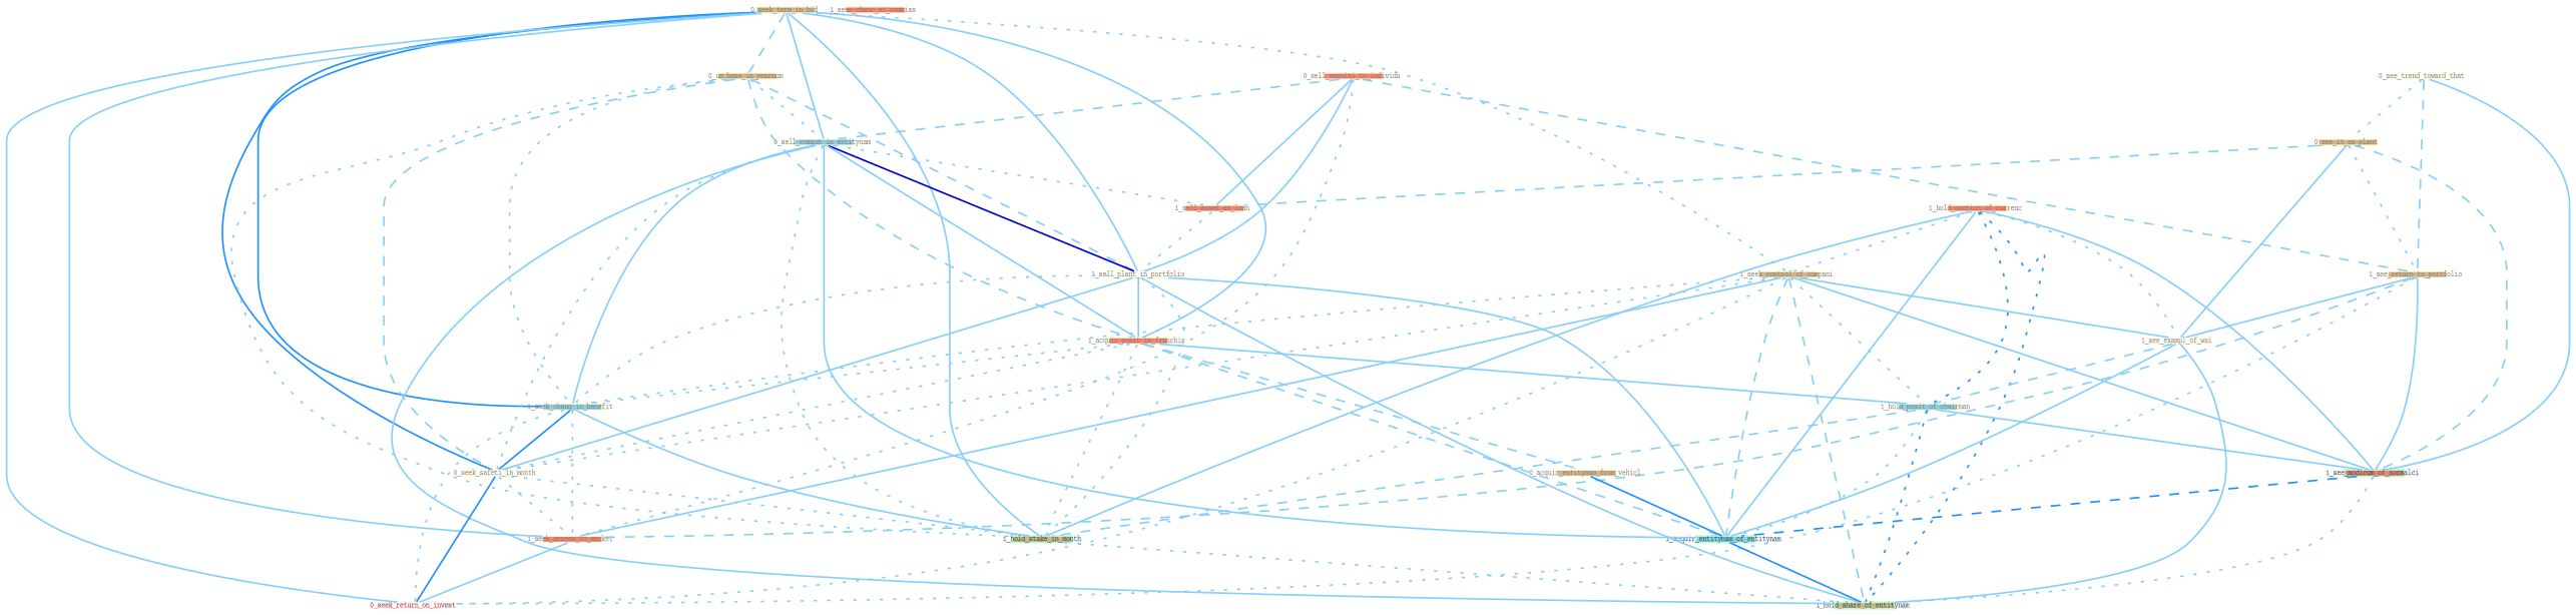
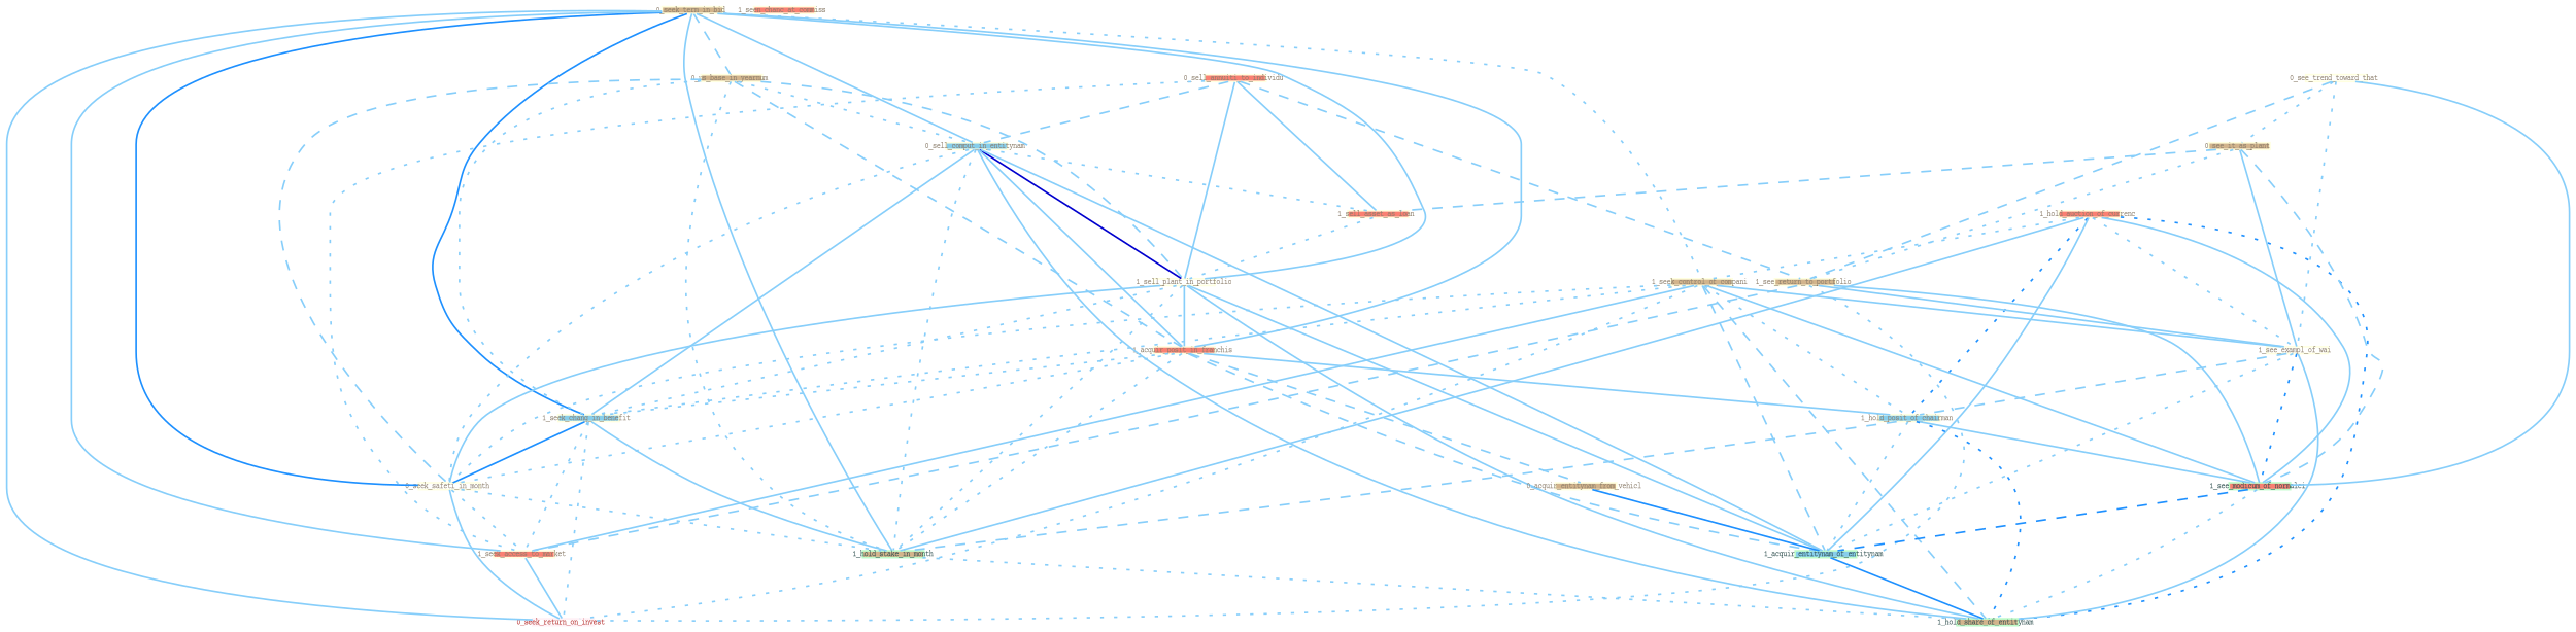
  graph {
    fontname="Courier Prime"
    node [color="#ffffe0" fillcolor=tan fixedsize=true fontcolor="#8b7d6b" fontname="Courier Prime" fontsize=4 shape=polygon style=filled]
    edge [color="#87cefa" fontname="Courier Prime" style=solid w=1]
    "0_sell_annuiti_to_individu " [fillcolor=salmon height=.06 width=.5]
    "0_seek_term_in_bid " [height=.06 width=.5]
    "0_see_trend_toward_that " [fillcolor=white height=.06 width=.5]
    "0_us_base_in_yearnum " [height=.06 width=.5]
    "0_sell_comput_in_entitynam " [fillcolor=skyblue height=.06 width=.5]
    "1_hold_auction_of_currenc " [fillcolor=salmon height=.06 width=.5]
    "0_see_it_as_plant " [height=.06 width=.5]
    "1_seek_control_of_compani " [height=.06 width=.5]
    "1_sell_asset_as_loan " [fillcolor=salmon height=.06 width=.5]
    "1_see_return_to_portfolio " [height=.06 width=.5]
    n11 [fillcolor=white height=.06 label="1_sell_plant_in_portfolio" width=.5]
    "1_acquir_posit_in_franchis " [fillcolor=salmon height=.06 width=.5]
    "1_seek_chang_in_benefit " [fillcolor=skyblue height=.06 width=.5]
    "1_see_exampl_of_wai " [fillcolor=white height=.06 width=.5]
    "0_acquir_entitynam_from_vehicl " [height=.06 width=.5]
    "1_seen_chanc_at_commiss " [fillcolor=salmon height=.06 width=.5]
    "1_hold_posit_of_chairman " [fillcolor=skyblue height=.06 width=.5]
    "0_seek_safeti_in_month " [fillcolor=white height=.06 width=.5]
    "1_seek_access_to_market " [fillcolor=salmon height=.06 width=.5]
    "0_seek_return_on_invest " [color="#fff0f5" fillcolor=white fontcolor="#b22222" height=.06 width=.5]
    n21 [color="#BDFCC9" fontcolor="#2f4f4f" height=.06 label="1_hold_stake_in_month" width=.5]
    "1_see_modicum_of_normalci " [color="#BDFCC9" fillcolor=salmon fontcolor="#2f4f4f" height=.06 width=.5]
    "1_acquir_entitynam_of_entitynam " [color="#BDFCC9" fillcolor=skyblue fontcolor="#2f4f4f" height=.06 width=.5]
    "1_hold_share_of_entitynam " [color="#BDFCC9" fontcolor="#2f4f4f" height=.06 width=.5]
    subgraph sub_1 {
      "0_sell_annuiti_to_individu "
      "0_seek_term_in_bid "
      "0_see_trend_toward_that "
      "0_us_base_in_yearnum "
      "0_sell_comput_in_entitynam "
      "1_hold_auction_of_currenc "
      "0_see_it_as_plant "
      "1_seek_control_of_compani "
      "1_sell_asset_as_loan "
      "1_see_return_to_portfolio "
      n11
      "1_acquir_posit_in_franchis "
      "1_seek_chang_in_benefit "
      "1_see_exampl_of_wai "
      "0_acquir_entitynam_from_vehicl "
      "1_seen_chanc_at_commiss "
      "1_hold_posit_of_chairman "
      "0_seek_safeti_in_month "
      "1_seek_access_to_market "
    }
    subgraph sub_2 {
      "0_seek_return_on_invest "
    }
    "0_sell_annuiti_to_individu " -- "0_sell_comput_in_entitynam " [style=dashed]
    "0_sell_annuiti_to_individu " -- "1_sell_asset_as_loan "
    "0_sell_annuiti_to_individu " -- "1_see_return_to_portfolio " [style=dashed]
    "0_sell_annuiti_to_individu " -- n11
    "0_sell_annuiti_to_individu " -- "1_seek_access_to_market " [style=dotted]
    "0_seek_term_in_bid " -- "0_us_base_in_yearnum " [style=dashed]
    "0_seek_term_in_bid " -- "0_sell_comput_in_entitynam "
    "0_seek_term_in_bid " -- "1_seek_control_of_compani " [style=dotted]
    "0_seek_term_in_bid " -- n11
    "0_seek_term_in_bid " -- "1_acquir_posit_in_franchis "
    "0_seek_term_in_bid " -- "1_seek_chang_in_benefit " [color="#1e90ff" w=2]
    "0_seek_term_in_bid " -- "0_seek_safeti_in_month " [color="#1e90ff" w=2]
    "0_seek_term_in_bid " -- "1_seek_access_to_market "
    "0_seek_term_in_bid " -- "0_seek_return_on_invest "
    "0_seek_term_in_bid " -- n21
    "0_see_trend_toward_that " -- "0_see_it_as_plant " [style=dotted]
    "0_see_trend_toward_that " -- "1_see_return_to_portfolio " [style=dashed]
+   "0_see_trend_toward_that " -- "1_see_exampl_of_wai " [style=dotted]
    "0_see_trend_toward_that " -- "1_see_modicum_of_normalci "
    "0_us_base_in_yearnum " -- "0_sell_comput_in_entitynam " [style=dotted]
    "0_us_base_in_yearnum " -- n11 [style=dashed]
    "0_us_base_in_yearnum " -- "1_acquir_posit_in_franchis " [style=dashed]
    "0_us_base_in_yearnum " -- "1_seek_chang_in_benefit " [style=dotted]
    "0_us_base_in_yearnum " -- "0_seek_safeti_in_month " [style=dashed]
    "0_us_base_in_yearnum " -- n21 [style=dotted]
    "0_sell_comput_in_entitynam " -- "1_sell_asset_as_loan " [style=dotted]
    "0_sell_comput_in_entitynam " -- n11 [color="#0000cd" w=3]
    "0_sell_comput_in_entitynam " -- "1_acquir_posit_in_franchis "
    "0_sell_comput_in_entitynam " -- "1_seek_chang_in_benefit "
    "0_sell_comput_in_entitynam " -- "0_seek_safeti_in_month " [style=dotted]
    "0_sell_comput_in_entitynam " -- n21 [style=dotted]
    "0_sell_comput_in_entitynam " -- "1_acquir_entitynam_of_entitynam "
    "0_sell_comput_in_entitynam " -- "1_hold_share_of_entitynam "
    "1_hold_auction_of_currenc " -- "1_seek_control_of_compani " [style=dotted]
    "1_hold_auction_of_currenc " -- "1_see_exampl_of_wai " [style=dotted]
    "1_hold_auction_of_currenc " -- "1_hold_posit_of_chairman " [color="#1e90ff" style=dotted w=2]
    "1_hold_auction_of_currenc " -- n21
    "1_hold_auction_of_currenc " -- "1_see_modicum_of_normalci "
    "1_hold_auction_of_currenc " -- "1_acquir_entitynam_of_entitynam "
    "1_hold_auction_of_currenc " -- "1_hold_share_of_entitynam " [color="#1e90ff" style=dotted w=2]
    "0_see_it_as_plant " -- "1_sell_asset_as_loan " [style=dashed]
    "0_see_it_as_plant " -- "1_see_return_to_portfolio " [style=dotted]
    "0_see_it_as_plant " -- "1_see_exampl_of_wai "
    "0_see_it_as_plant " -- "1_see_modicum_of_normalci " [style=dashed]
    "1_seek_control_of_compani " -- "1_seek_chang_in_benefit " [style=dotted]
    "1_seek_control_of_compani " -- "1_see_exampl_of_wai "
    "1_seek_control_of_compani " -- "1_hold_posit_of_chairman " [style=dotted]
    "1_seek_control_of_compani " -- "0_seek_safeti_in_month " [style=dotted]
    "1_seek_control_of_compani " -- "1_seek_access_to_market "
    "1_seek_control_of_compani " -- "0_seek_return_on_invest " [style=dotted]
    "1_seek_control_of_compani " -- "1_see_modicum_of_normalci "
    "1_seek_control_of_compani " -- "1_acquir_entitynam_of_entitynam " [style=dashed]
    "1_seek_control_of_compani " -- "1_hold_share_of_entitynam " [style=dashed]
    "1_sell_asset_as_loan " -- n11 [style=dotted]
    "1_see_return_to_portfolio " -- "1_see_exampl_of_wai "
    "1_see_return_to_portfolio " -- "1_seek_access_to_market " [style=dashed]
    "1_see_return_to_portfolio " -- "0_seek_return_on_invest " [style=dotted]
    "1_see_return_to_portfolio " -- "1_see_modicum_of_normalci "
    n11 -- "1_acquir_posit_in_franchis "
    n11 -- "1_seek_chang_in_benefit " [style=dotted]
    n11 -- "0_seek_safeti_in_month "
    n11 -- n21 [style=dotted]
    n11 -- "1_acquir_entitynam_of_entitynam "
    n11 -- "1_hold_share_of_entitynam "
    "1_acquir_posit_in_franchis " -- "1_seek_chang_in_benefit " [style=dotted]
    "1_acquir_posit_in_franchis " -- "0_acquir_entitynam_from_vehicl " [style=dashed]
    "1_acquir_posit_in_franchis " -- "1_hold_posit_of_chairman "
    "1_acquir_posit_in_franchis " -- "0_seek_safeti_in_month " [style=dotted]
    "1_acquir_posit_in_franchis " -- n21 [style=dotted]
    "1_acquir_posit_in_franchis " -- "1_acquir_entitynam_of_entitynam " [style=dashed]
    "1_seek_chang_in_benefit " -- "0_seek_safeti_in_month " [color="#1e90ff" w=2]
    "1_seek_chang_in_benefit " -- "1_seek_access_to_market " [style=dotted]
    "1_seek_chang_in_benefit " -- "0_seek_return_on_invest " [style=dotted]
    "1_seek_chang_in_benefit " -- n21
    "1_see_exampl_of_wai " -- "1_hold_posit_of_chairman " [style=dashed]
-   "1_see_exampl_of_wai " -- "1_acquir_entitynam_of_entitynam "
+   "1_see_exampl_of_wai " -- "1_see_modicum_of_normalci " [color="#1e90ff" style=dotted w=2]
+   "1_see_exampl_of_wai " -- "1_acquir_entitynam_of_entitynam " [style=dotted]
    "1_see_exampl_of_wai " -- "1_hold_share_of_entitynam "
    "0_acquir_entitynam_from_vehicl " -- "1_acquir_entitynam_of_entitynam " [color="#1e90ff" w=2]
    "1_hold_posit_of_chairman " -- n21 [style=dashed]
    "1_hold_posit_of_chairman " -- "1_see_modicum_of_normalci "
    "1_hold_posit_of_chairman " -- "1_acquir_entitynam_of_entitynam " [style=dotted]
    "1_hold_posit_of_chairman " -- "1_hold_share_of_entitynam " [color="#1e90ff" style=dotted w=2]
    "0_seek_safeti_in_month " -- "1_seek_access_to_market " [style=dotted]
-   "0_seek_safeti_in_month " -- "0_seek_return_on_invest " [color="#1e90ff"]
+   "0_seek_safeti_in_month " -- "0_seek_return_on_invest "
    "0_seek_safeti_in_month " -- n21 [style=dotted]
    "1_seek_access_to_market " -- "0_seek_return_on_invest "
    n21 -- "1_hold_share_of_entitynam " [style=dotted]
    "1_see_modicum_of_normalci " -- "1_acquir_entitynam_of_entitynam " [color="#1e90ff" style=dashed]
    "1_see_modicum_of_normalci " -- "1_hold_share_of_entitynam " [style=dotted]
    "1_acquir_entitynam_of_entitynam " -- "1_hold_share_of_entitynam " [color="#1e90ff" w=2]
  }
